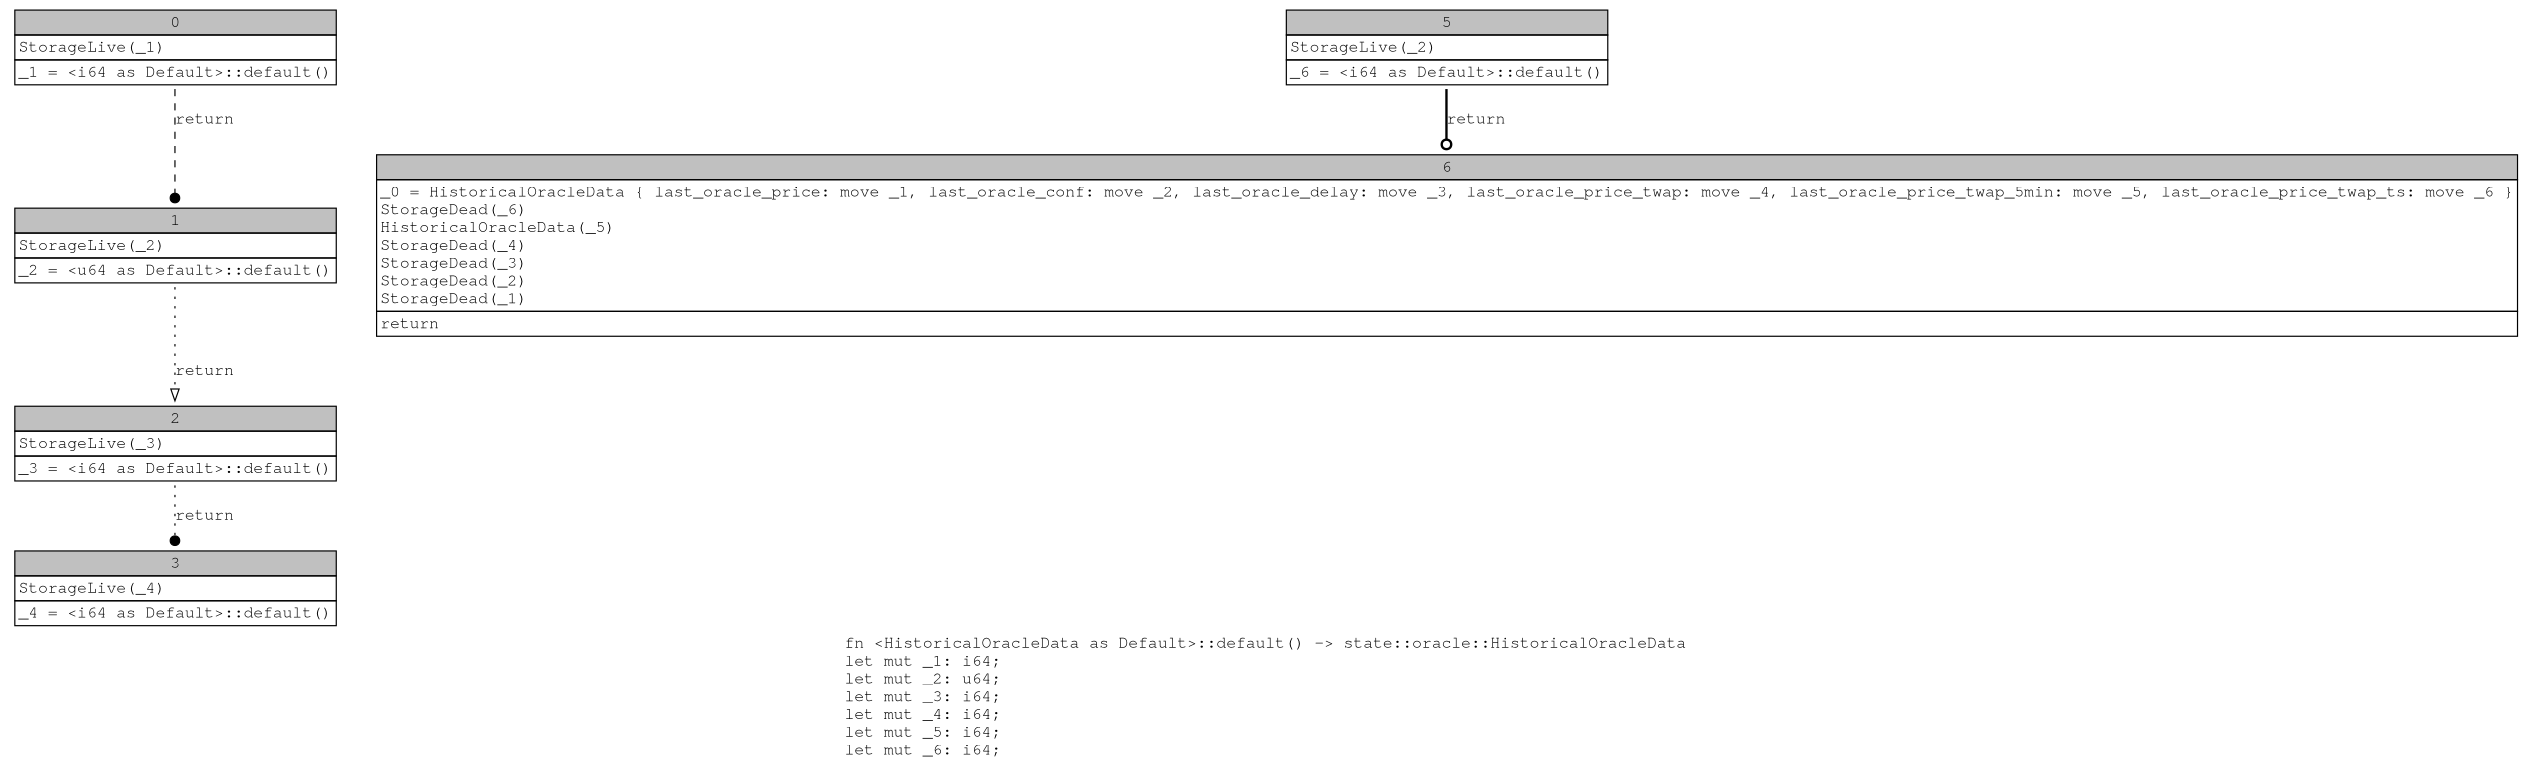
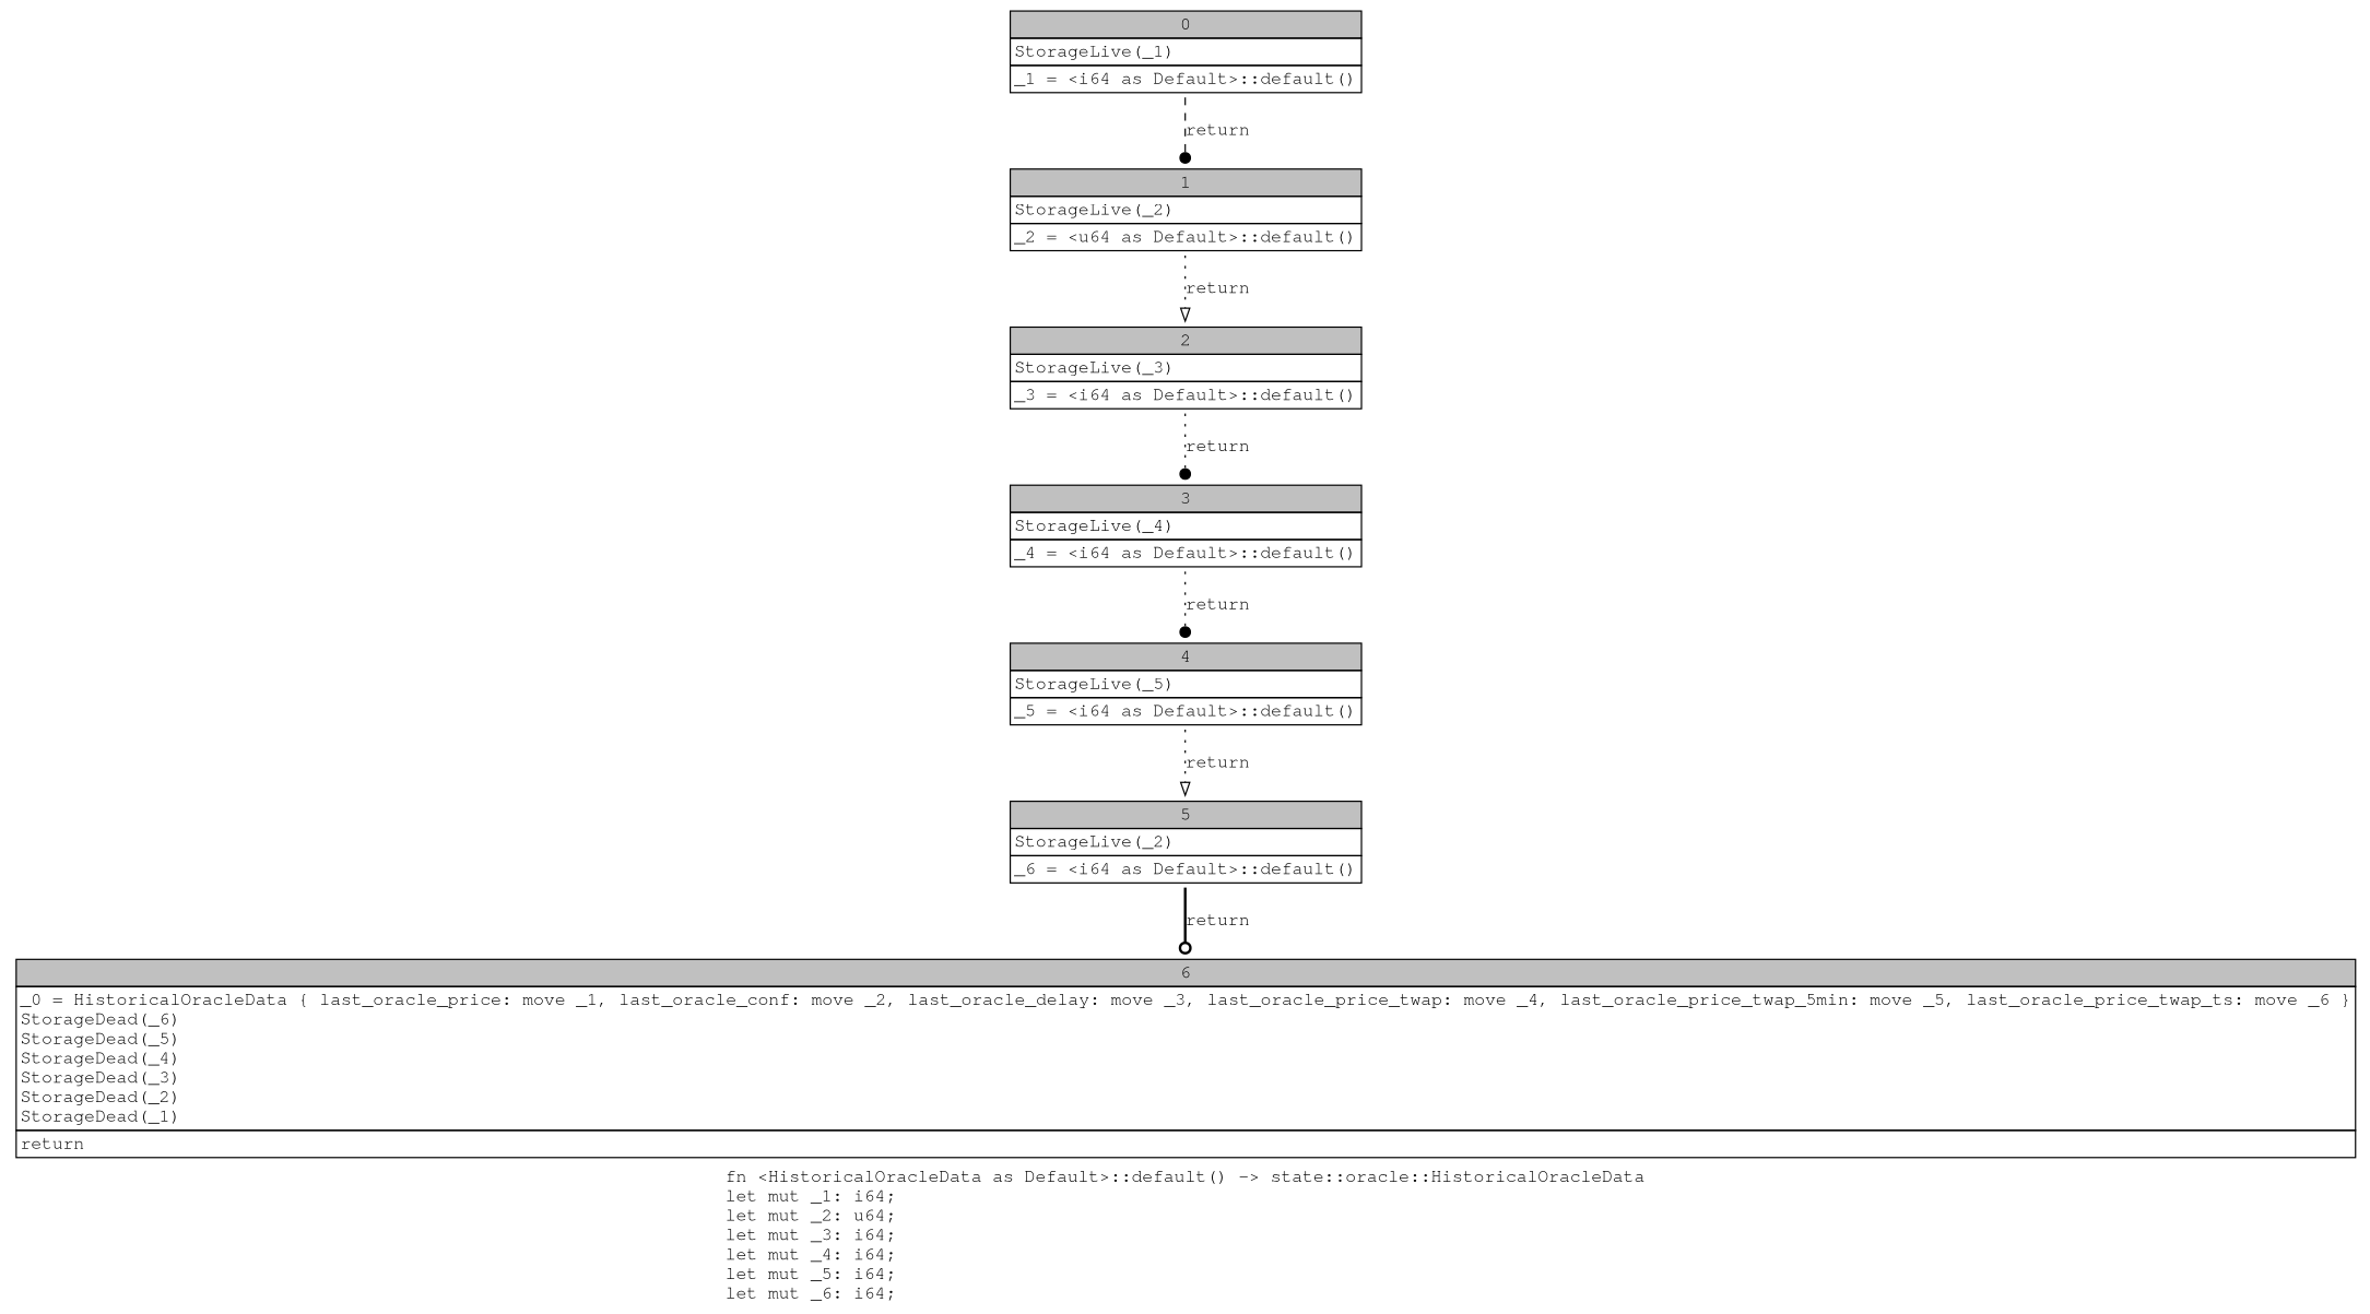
  digraph {
    fontname="Courier, monospace"
    label=<fn &lt;HistoricalOracleData as Default&gt;::default() -&gt; state::oracle::HistoricalOracleData<br align="left"/>let mut _1: i64;<br align="left"/>let mut _2: u64;<br align="left"/>let mut _3: i64;<br align="left"/>let mut _4: i64;<br align="left"/>let mut _5: i64;<br align="left"/>let mut _6: i64;<br align="left"/>>
    node [fontname="Courier, monospace" shape=none]
    edge [arrowhead=dot fontname="Courier, monospace" style=dotted]
    n1 [label=<<table border="0" cellborder="1" cellspacing="0"><tr><td bgcolor="gray" align="center" colspan="1">0</td></tr><tr><td align="left" balign="left">StorageLive(_1)<br/></td></tr><tr><td align="left">_1 = &lt;i64 as Default&gt;::default()</td></tr></table>>]
    n2 [label=<<table border="0" cellborder="1" cellspacing="0"><tr><td bgcolor="gray" align="center" colspan="1">1</td></tr><tr><td align="left" balign="left">StorageLive(_2)<br/></td></tr><tr><td align="left">_2 = &lt;u64 as Default&gt;::default()</td></tr></table>>]
    n3 [label=<<table border="0" cellborder="1" cellspacing="0"><tr><td bgcolor="gray" align="center" colspan="1">2</td></tr><tr><td align="left" balign="left">StorageLive(_3)<br/></td></tr><tr><td align="left">_3 = &lt;i64 as Default&gt;::default()</td></tr></table>>]
    n4 [label=<<table border="0" cellborder="1" cellspacing="0"><tr><td bgcolor="gray" align="center" colspan="1">3</td></tr><tr><td align="left" balign="left">StorageLive(_4)<br/></td></tr><tr><td align="left">_4 = &lt;i64 as Default&gt;::default()</td></tr></table>>]
+   n5 [label=<<table border="0" cellborder="1" cellspacing="0"><tr><td bgcolor="gray" align="center" colspan="1">4</td></tr><tr><td align="left" balign="left">StorageLive(_5)<br/></td></tr><tr><td align="left">_5 = &lt;i64 as Default&gt;::default()</td></tr></table>>]
    n6 [label=<<table border="0" cellborder="1" cellspacing="0"><tr><td bgcolor="gray" align="center" colspan="1">5</td></tr><tr><td align="left" balign="left">StorageLive(_2)<br/></td></tr><tr><td align="left">_6 = &lt;i64 as Default&gt;::default()</td></tr></table>>]
-   n7 [label=<<table border="0" cellborder="1" cellspacing="0"><tr><td bgcolor="gray" align="center" colspan="1">6</td></tr><tr><td align="left" balign="left">_0 = HistoricalOracleData { last_oracle_price: move _1, last_oracle_conf: move _2, last_oracle_delay: move _3, last_oracle_price_twap: move _4, last_oracle_price_twap_5min: move _5, last_oracle_price_twap_ts: move _6 }<br/>StorageDead(_6)<br/>HistoricalOracleData(_5)<br/>StorageDead(_4)<br/>StorageDead(_3)<br/>StorageDead(_2)<br/>StorageDead(_1)<br/></td></tr><tr><td align="left">return</td></tr></table>>]
+   n7 [label=<<table border="0" cellborder="1" cellspacing="0"><tr><td bgcolor="gray" align="center" colspan="1">6</td></tr><tr><td align="left" balign="left">_0 = HistoricalOracleData { last_oracle_price: move _1, last_oracle_conf: move _2, last_oracle_delay: move _3, last_oracle_price_twap: move _4, last_oracle_price_twap_5min: move _5, last_oracle_price_twap_ts: move _6 }<br/>StorageDead(_6)<br/>StorageDead(_5)<br/>StorageDead(_4)<br/>StorageDead(_3)<br/>StorageDead(_2)<br/>StorageDead(_1)<br/></td></tr><tr><td align="left">return</td></tr></table>>]
    n1 -> n2 [label=return style=dashed]
    n2 -> n3 [arrowhead=onormal label=return]
    n3 -> n4 [label=return]
+   n4 -> n5 [label=return]
+   n5 -> n6 [arrowhead=onormal label=return]
    n6 -> n7 [arrowhead=odot label=return style=bold]
  }
